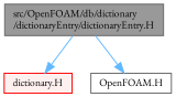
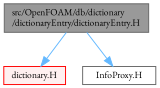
  digraph {
    fontname="EB Garamond"
    node [fontname="EB Garamond" fontsize=10 shape=box style=filled]
    edge [color=steelblue1 fontname="EB Garamond" fontsize=10 labelfontname=Helvetica labelfontsize=10 style=solid]
    n1 [color=gray40 fillcolor=grey60 fontcolor=black height=0.2 label="src/OpenFOAM/db/dictionary\l/dictionaryEntry/dictionaryEntry.H" width=0.4]
    n2 [color=red fillcolor="#FFF0F0" height=0.2 label="dictionary.H" width=0.4]
-   n3 [color=grey40 fillcolor=white height=0.2 label="OpenFOAM.H" width=0.4]
+   n3 [color=grey40 fillcolor=white height=0.2 label="InfoProxy.H" width=0.4]
    n1 -> n2
    n1 -> n3
  }
